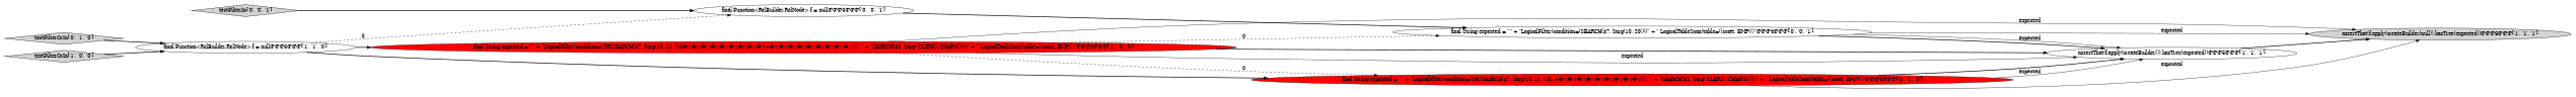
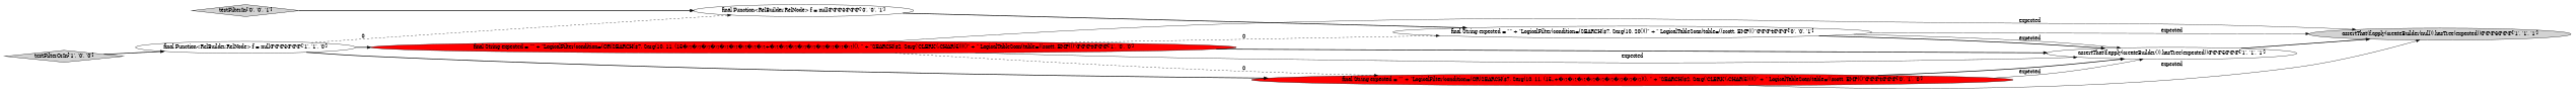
  digraph {
    rankdir=LR
    node [fillcolor=lightgray shape=ellipse style=filled]
    edge [style=bold]
    n1 [label="testFilterIn['0', '0', '1']" shape=diamond]
    n2 [fillcolor=white label="final Function<RelBuilder,RelNode> f = null@@@3@@@['0', '0', '1']"]
    n3 [fillcolor=red label="final String expected = \"\" + \"LogicalFilter(condition=(OR(SEARCH($7, Sarg(10, 11, (15�ｿｽ�ｿｽ�ｿｽ�ｿｽ�ｿｽ�ｿｽ�ｿｽ�ｿｽ�ｿｽ+�ｿｽ�ｿｽ�ｿｽ�ｿｽ�ｿｽ�ｿｽ�ｿｽ�ｿｽ�ｿｽ)(), \" + \"SEARCH($2, Sarg('CLERK'(:CHAR(5)))()\" + \" LogicalTableScan(table=((scott, EMP(()\"@@@4@@@['1', '0', '0']"]
    n4 [label="assertThat(f.apply(createBuilder(null)),hasTree(expected))@@@6@@@['1', '1', '1']"]
    n5 [fillcolor=white label="final String expected = \"\" + \"LogicalFilter(condition=(SEARCH($7, Sarg(10, 20()()\" + \" LogicalTableScan(table=((scott, EMP(()\"@@@4@@@['0', '0', '1']"]
    n6 [fillcolor=red label="final String expected = \"\" + \"LogicalFilter(condition=(OR(SEARCH($7, Sarg(10, 11, (15..+�ｿｽ�ｿｽ�ｿｽ�ｿｽ�ｿｽ�ｿｽ�ｿｽ�ｿｽ�ｿｽ)(), \" + \"SEARCH($2, Sarg('CLERK'(:CHAR(5)))()\" + \" LogicalTableScan(table=((scott, EMP(()\"@@@4@@@['0', '1', '0']"]
    n7 [fillcolor=white label="assertThat(f.apply(createBuilder()),hasTree(expected))@@@5@@@['1', '1', '1']"]
-   n8 [label="testFilterOrIn['0', '1', '0']" shape=diamond]
    n9 [fillcolor=white label="final Function<RelBuilder,RelNode> f = null@@@3@@@['1', '1', '0']"]
    n10 [label="testFilterOrIn['1', '0', '0']" shape=diamond]
    n1 -> n2
    n2 -> n5
    n3 -> n4 [label=expected style=solid]
    n3 -> n5 [label=0 style=dashed]
    n3 -> n6 [label=0 style=dashed]
    n3 -> n7
    n3 -> n7 [label=expected style=solid]
    n5 -> n4 [label=expected style=solid]
    n5 -> n7 [label=expected style=solid]
    n5 -> n7
    n6 -> n4 [label=expected style=solid]
    n6 -> n7
    n6 -> n7 [label=expected style=solid]
    n7 -> n4
-   n8 -> n9
    n9 -> n2 [label=0 style=dashed]
    n9 -> n3
    n9 -> n6
    n10 -> n9
  }
